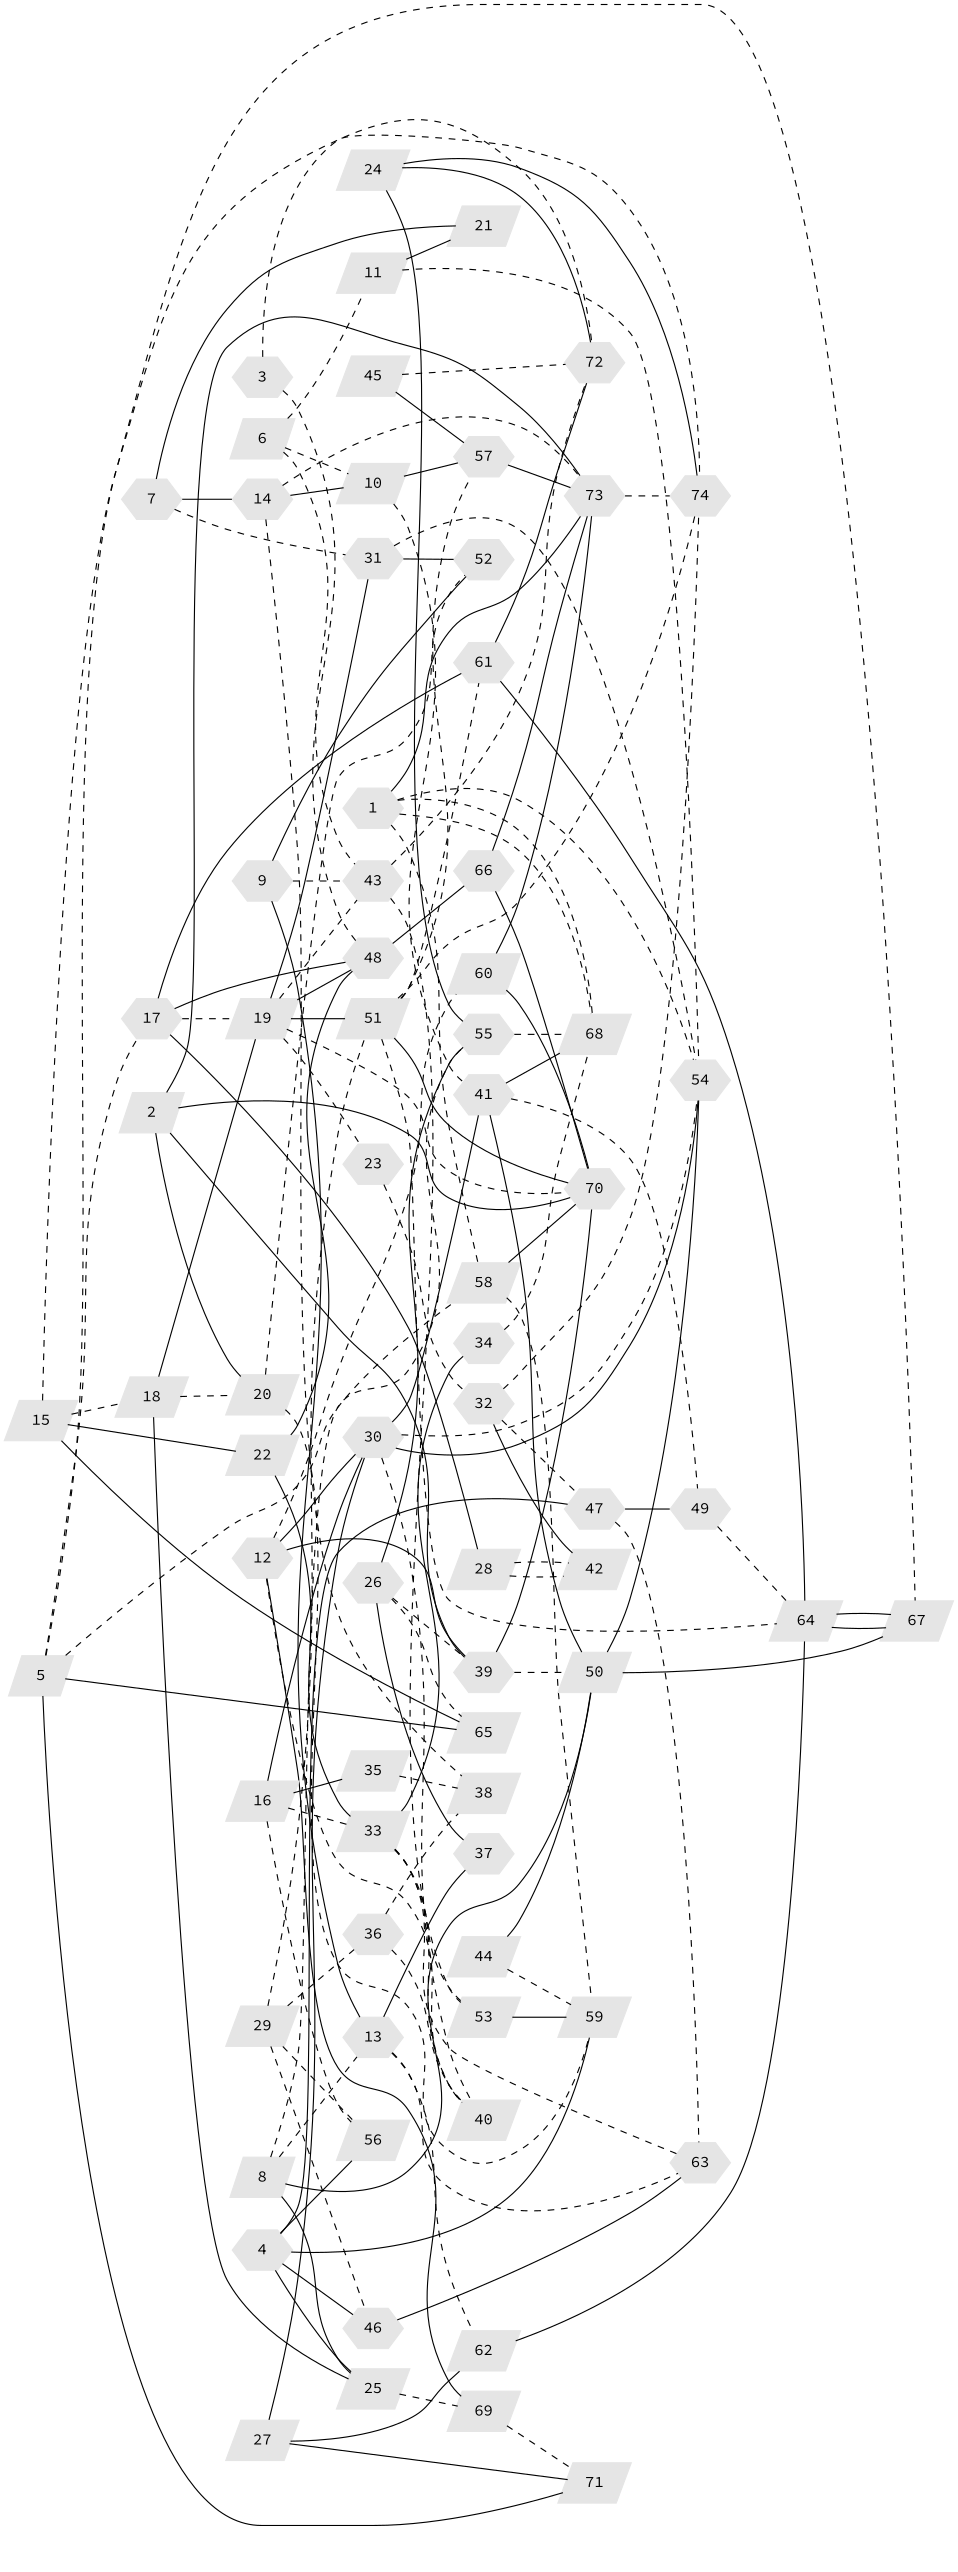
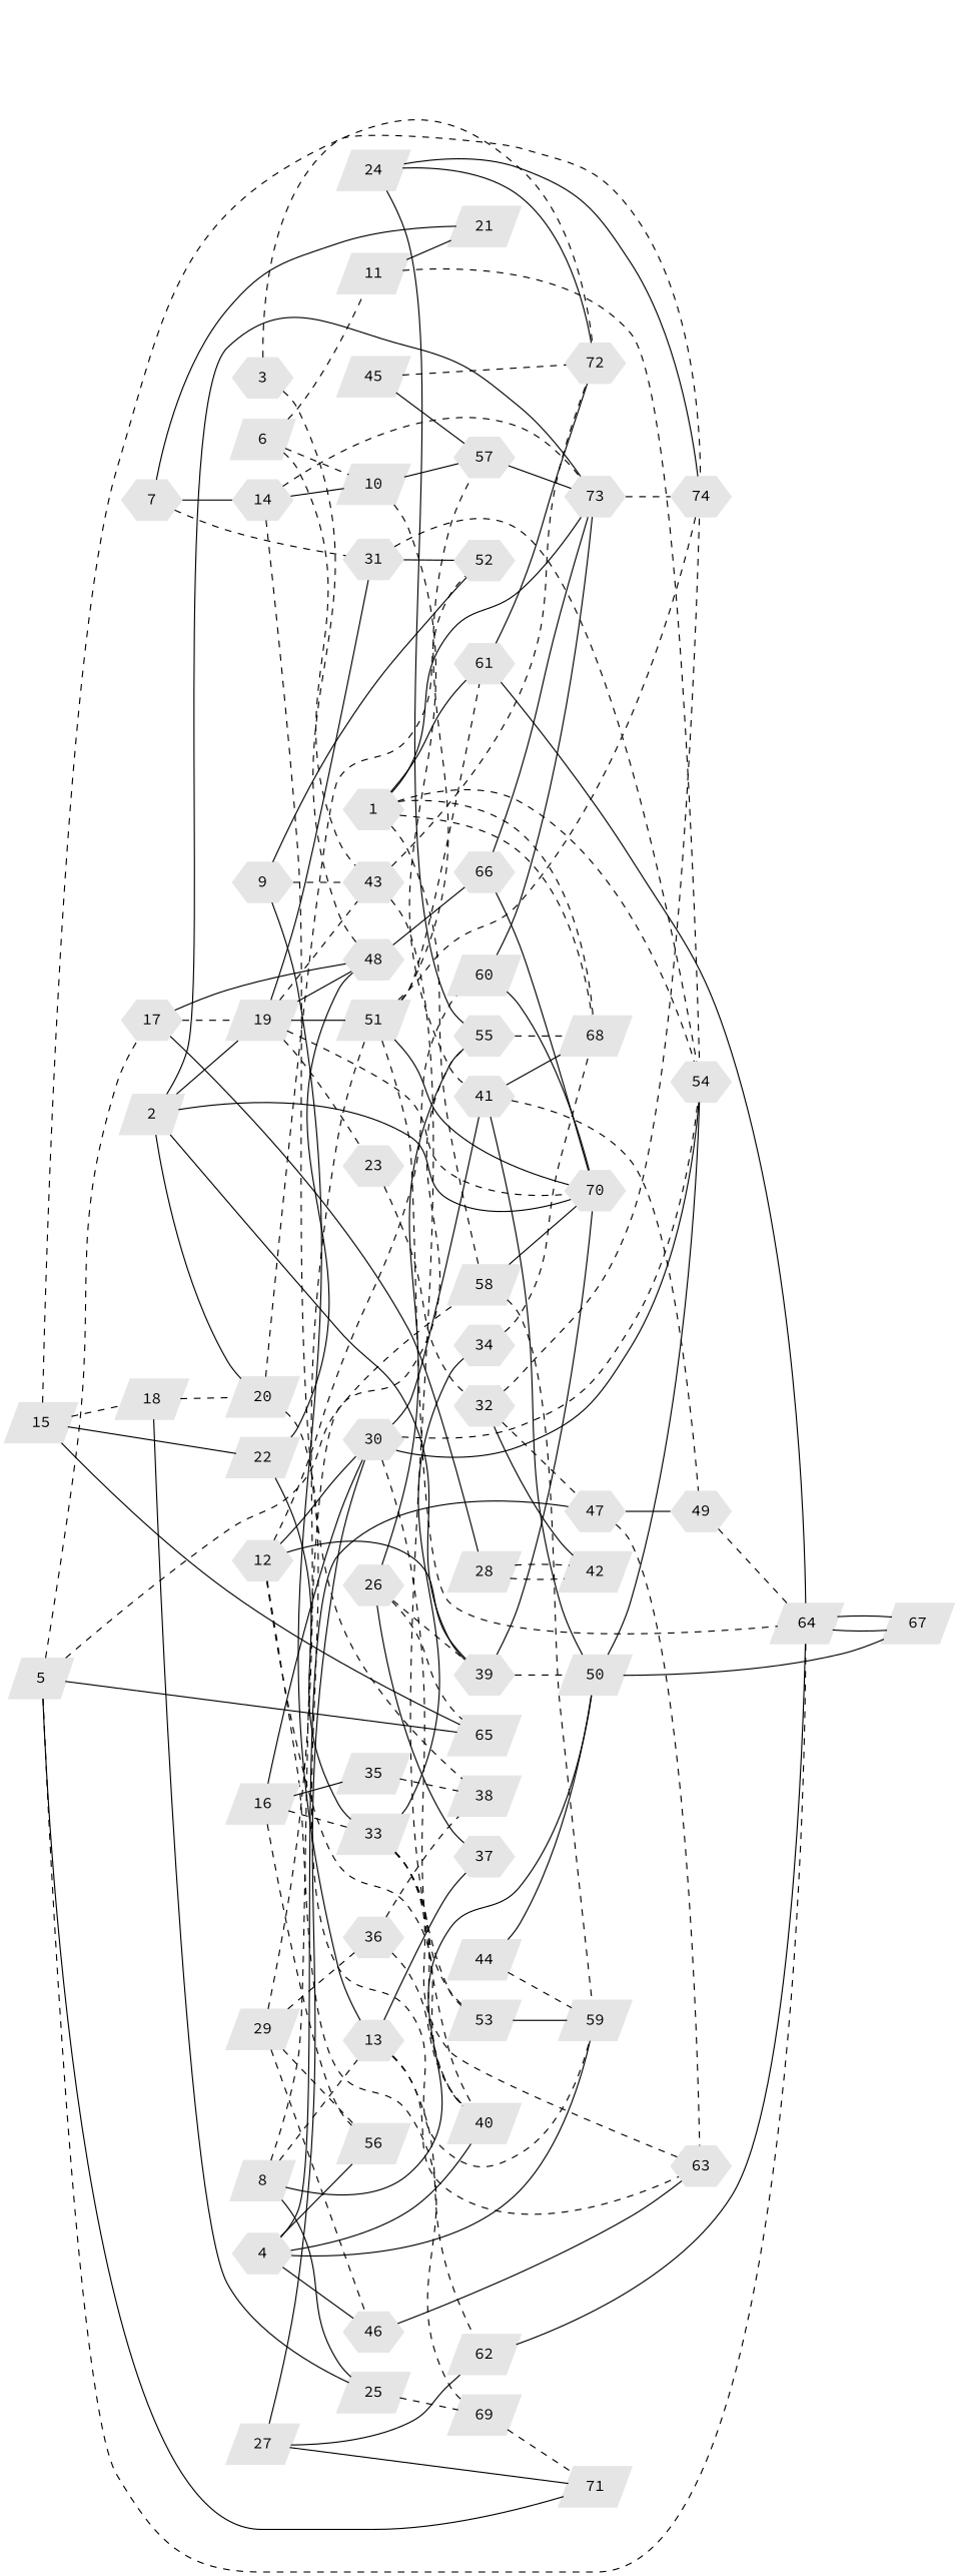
  graph {
    fontname="Source Code Pro"
    rankdir=LR
    node [color=gray90 fontname="Source Code Pro" shape=parallelogram style=filled]
    edge [fontname="Source Code Pro" style=solid]
    1 [shape=hexagon]
    54 [shape=hexagon]
    58
    68
    73 [shape=hexagon]
    70 [shape=hexagon]
    59
    74 [shape=hexagon]
    2
    19
    20
    39 [shape=hexagon]
    48 [shape=hexagon]
    43 [shape=hexagon]
    31 [shape=hexagon]
    23 [shape=hexagon]
    51
    52 [shape=hexagon]
    50
    3 [shape=hexagon]
    66 [shape=hexagon]
    4 [shape=hexagon]
    40
    46 [shape=hexagon]
    47 [shape=hexagon]
    56
    63 [shape=hexagon]
    49 [shape=hexagon]
    5
    17 [shape=hexagon]
    65
    67
    71
    28
    61 [shape=hexagon]
    6
    10
    11
    41 [shape=hexagon]
    57 [shape=hexagon]
    21
    72 [shape=hexagon]
    53
    7 [shape=hexagon]
    14 [shape=hexagon]
    38
    13 [shape=hexagon]
    8
    25
    55 [shape=hexagon]
    37 [shape=hexagon]
    62
    69
    9 [shape=hexagon]
    12 [shape=hexagon]
    30 [shape=hexagon]
    60
    64
    15
    18
    22
    33
    16
    35
    34 [shape=hexagon]
    42
    32 [shape=hexagon]
    24
    26 [shape=hexagon]
    27
    29
    36 [shape=hexagon]
    44
    45
    1 -- 54 [style=dashed]
    1 -- 58 [style=dashed]
    1 -- 68 [style=dashed]
    1 -- 68 [style=dashed]
    1 -- 73
    58 -- 70
    58 -- 59 [style=dashed]
    73 -- 74 [style=dashed]
    2 -- 73
    2 -- 70
-   18 -- 19
+   2 -- 19
    2 -- 20
    2 -- 39
    19 -- 70 [style=dashed]
    19 -- 48
    19 -- 43 [style=dashed]
    19 -- 31
    19 -- 23 [style=dashed]
    19 -- 51
    20 -- 59 [style=dashed]
    20 -- 52 [style=dashed]
    39 -- 70
    39 -- 50 [style=dashed]
    48 -- 66
    43 -- 72 [style=dashed]
    43 -- 53 [style=dashed]
    31 -- 54 [style=dashed]
    31 -- 52
    23 -- 32 [style=dashed]
    51 -- 70
    51 -- 74 [style=dashed]
    51 -- 61 [style=dashed]
    51 -- 57 [style=dashed]
    51 -- 64 [style=dashed]
    50 -- 54
    50 -- 67
    3 -- 74 [style=dashed]
    3 -- 48 [style=dashed]
    66 -- 73
    66 -- 70
    4 -- 59
-   4 -- 25
+   4 -- 40
    4 -- 46
    4 -- 47
    4 -- 56
    46 -- 63
    47 -- 63 [style=dashed]
    47 -- 49
    49 -- 64 [style=dashed]
    5 -- 58 [style=dashed]
    5 -- 17 [style=dashed]
    5 -- 65
-   5 -- 67 [style=dashed]
+   5 -- 64 [style=dashed]
    5 -- 71
    17 -- 19 [style=dashed]
    17 -- 48
    17 -- 28
-   17 -- 61
+   1 -- 61
    28 -- 42 [style=dashed]
    28 -- 42 [style=dashed]
    61 -- 72
    61 -- 64
    6 -- 43 [style=dashed]
    6 -- 10 [style=dashed]
    6 -- 11 [style=dashed]
    10 -- 41 [style=dashed]
    10 -- 57
    11 -- 54 [style=dashed]
    11 -- 21
    41 -- 68
    41 -- 50
    41 -- 49 [style=dashed]
    57 -- 73
    53 -- 59
    7 -- 31 [style=dashed]
    7 -- 21
    7 -- 14
    14 -- 73 [style=dashed]
    14 -- 10
    14 -- 38 [style=dashed]
    13 -- 63 [style=dashed]
    13 -- 37
    13 -- 62 [style=dashed]
    8 -- 50
    8 -- 13 [style=dashed]
    8 -- 25
    8 -- 55 [style=dashed]
    25 -- 69 [style=dashed]
    55 -- 68 [style=dashed]
    62 -- 64
    69 -- 71 [style=dashed]
    9 -- 43 [style=dashed]
    9 -- 52
    9 -- 13
    12 -- 39
    12 -- 40 [style=dashed]
-   12 -- 69
+   12 -- 69 [style=dashed]
    12 -- 30
    12 -- 60 [style=dashed]
    30 -- 54
    30 -- 54 [style=dashed]
    30 -- 40 [style=dashed]
    30 -- 41
    60 -- 73
    60 -- 70
    64 -- 67
    64 -- 67
    15 -- 65
    15 -- 72 [style=dashed]
    15 -- 18 [style=dashed]
    15 -- 22
    18 -- 20 [style=dashed]
    18 -- 25
    22 -- 48
    22 -- 33
    33 -- 40 [style=dashed]
    33 -- 63 [style=dashed]
    33 -- 53 [style=dashed]
    33 -- 34
    16 -- 56 [style=dashed]
    16 -- 30
    16 -- 33 [style=dashed]
    16 -- 35
    35 -- 38 [style=dashed]
    34 -- 68 [style=dashed]
    32 -- 74 [style=dashed]
    32 -- 47 [style=dashed]
    32 -- 42
    24 -- 74
    24 -- 72
    24 -- 55
    26 -- 39 [style=dashed]
    26 -- 65 [style=dashed]
    26 -- 55
    26 -- 37
    27 -- 71
    27 -- 62
    27 -- 30
    29 -- 51 [style=dashed]
    29 -- 46 [style=dashed]
    29 -- 56 [style=dashed]
    29 -- 36 [style=dashed]
    36 -- 40 [style=dashed]
    36 -- 38 [style=dashed]
    44 -- 59 [style=dashed]
    44 -- 50
    45 -- 57
    45 -- 72 [style=dashed]
  }
